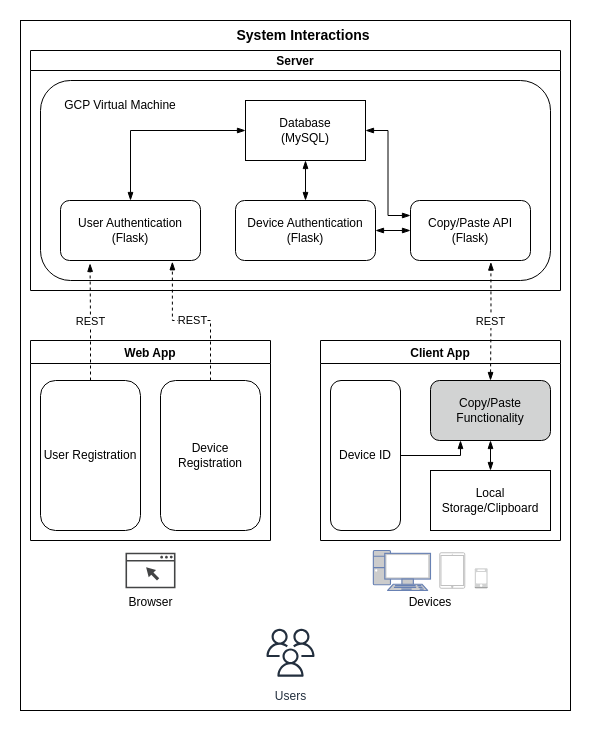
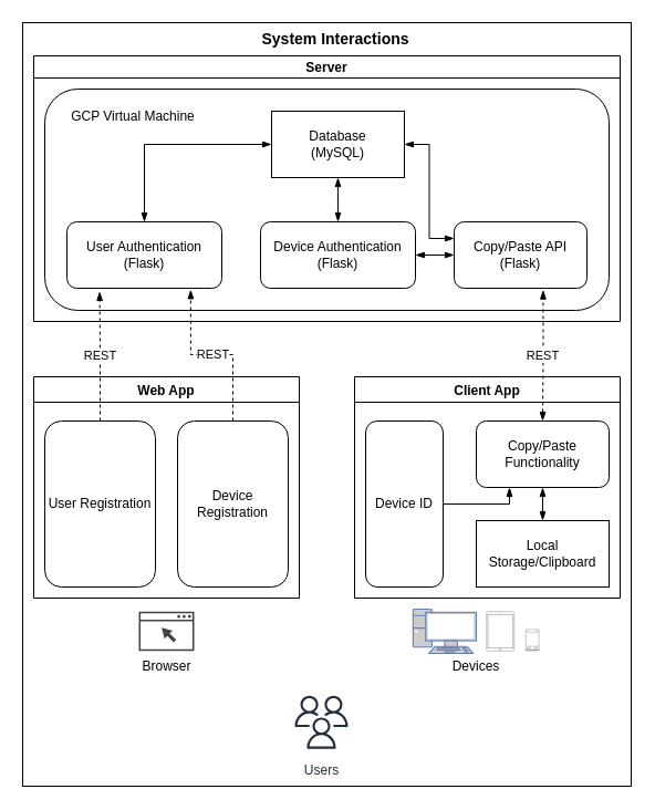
  <mxCell id="0" />
  <mxCell id="1" parent="0" />
  <mxCell id="2" value="Server" style="swimlane;startSize=20;" vertex="1" parent="1"><mxGeometry x="30" y="50" width="530" height="240" as="geometry"><mxRectangle x="40" y="40" width="80" height="30" as="alternateBounds" /></mxGeometry></mxCell>
  <mxCell id="3" value="" style="rounded=1;whiteSpace=wrap;html=1;" vertex="1" parent="2"><mxGeometry x="10" y="30" width="510" height="200" as="geometry" /></mxCell>
  <mxCell id="4" style="edgeStyle=orthogonalEdgeStyle;rounded=0;orthogonalLoop=1;jettySize=auto;html=1;exitX=0.5;exitY=0;exitDx=0;exitDy=0;entryX=0;entryY=0.5;entryDx=0;entryDy=0;startArrow=blockThin;startFill=1;endArrow=blockThin;endFill=1;" edge="1" parent="2" source="5" target="11"><mxGeometry relative="1" as="geometry"><Array as="points"><mxPoint x="100" y="80" /></Array></mxGeometry></mxCell>
  <mxCell id="5" value="User Authentication&lt;br&gt;(Flask)" style="rounded=1;whiteSpace=wrap;html=1;" vertex="1" parent="2"><mxGeometry x="30" y="150" width="140" height="60" as="geometry" /></mxCell>
  <mxCell id="6" style="edgeStyle=orthogonalEdgeStyle;rounded=0;orthogonalLoop=1;jettySize=auto;html=1;exitX=0.5;exitY=0;exitDx=0;exitDy=0;entryX=0.5;entryY=1;entryDx=0;entryDy=0;startArrow=blockThin;startFill=1;endArrow=blockThin;endFill=1;" edge="1" parent="2" source="7" target="11"><mxGeometry relative="1" as="geometry" /></mxCell>
  <mxCell id="7" value="Device Authentication&lt;br&gt;(Flask)" style="rounded=1;whiteSpace=wrap;html=1;" vertex="1" parent="2"><mxGeometry x="205" y="150" width="140" height="60" as="geometry" /></mxCell>
  <mxCell id="8" style="edgeStyle=orthogonalEdgeStyle;rounded=0;orthogonalLoop=1;jettySize=auto;html=1;exitX=0;exitY=0.25;exitDx=0;exitDy=0;entryX=1;entryY=0.5;entryDx=0;entryDy=0;startArrow=blockThin;startFill=1;endArrow=blockThin;endFill=1;" edge="1" parent="2" source="10" target="11"><mxGeometry relative="1" as="geometry" /></mxCell>
  <mxCell id="9" style="edgeStyle=orthogonalEdgeStyle;rounded=0;orthogonalLoop=1;jettySize=auto;html=1;exitX=0;exitY=0.5;exitDx=0;exitDy=0;entryX=1;entryY=0.5;entryDx=0;entryDy=0;startArrow=blockThin;startFill=1;endArrow=blockThin;endFill=1;" edge="1" parent="2" source="10" target="7"><mxGeometry relative="1" as="geometry" /></mxCell>
  <mxCell id="10" value="Copy/Paste API&lt;br&gt;(Flask)" style="rounded=1;whiteSpace=wrap;html=1;" vertex="1" parent="2"><mxGeometry x="380" y="150" width="120" height="60" as="geometry" /></mxCell>
  <mxCell id="11" value="Database&lt;br&gt;(MySQL)" style="rounded=0;whiteSpace=wrap;html=1;" vertex="1" parent="2"><mxGeometry x="215" y="50" width="120" height="60" as="geometry" /></mxCell>
  <mxCell id="12" value="GCP Virtual Machine" style="text;html=1;strokeColor=none;fillColor=none;align=center;verticalAlign=middle;whiteSpace=wrap;rounded=0;" vertex="1" parent="2"><mxGeometry x="20" y="40" width="140" height="30" as="geometry" /></mxCell>
  <mxCell id="13" value="Web App" style="swimlane;" vertex="1" parent="1"><mxGeometry x="30" y="340" width="240" height="200" as="geometry" /></mxCell>
  <mxCell id="14" value="User Registration" style="rounded=1;whiteSpace=wrap;html=1;" vertex="1" parent="13"><mxGeometry x="10" y="40" width="100" height="150" as="geometry" /></mxCell>
  <mxCell id="15" value="Device Registration" style="rounded=1;whiteSpace=wrap;html=1;" vertex="1" parent="13"><mxGeometry x="130" y="40" width="100" height="150" as="geometry" /></mxCell>
  <mxCell id="16" value="Client App" style="swimlane;" vertex="1" parent="1"><mxGeometry x="320" y="340" width="240" height="200" as="geometry" /></mxCell>
  <mxCell id="17" value="Local Storage/Clipboard" style="rounded=0;whiteSpace=wrap;html=1;" vertex="1" parent="16"><mxGeometry x="110" y="130" width="120" height="60" as="geometry" /></mxCell>
  <mxCell id="18" style="edgeStyle=orthogonalEdgeStyle;rounded=0;orthogonalLoop=1;jettySize=auto;html=1;exitX=0.5;exitY=1;exitDx=0;exitDy=0;entryX=0.5;entryY=0;entryDx=0;entryDy=0;startArrow=blockThin;startFill=1;endArrow=blockThin;endFill=1;" edge="1" parent="16" source="20" target="17"><mxGeometry relative="1" as="geometry" /></mxCell>
  <mxCell id="19" style="edgeStyle=orthogonalEdgeStyle;rounded=0;orthogonalLoop=1;jettySize=auto;html=1;exitX=1;exitY=0.5;exitDx=0;exitDy=0;entryX=0.25;entryY=1;entryDx=0;entryDy=0;startArrow=none;startFill=0;endArrow=blockThin;endFill=1;" edge="1" parent="16" source="21" target="20"><mxGeometry relative="1" as="geometry"><Array as="points"><mxPoint x="140" y="115" /></Array></mxGeometry></mxCell>
- <mxCell id="20" value="Copy/Paste&lt;br&gt;Functionality" style="rounded=1;whiteSpace=wrap;html=1;fillColor=#d2d3d3;" vertex="1" parent="16"><mxGeometry x="110" y="40" width="120" height="60" as="geometry" /></mxCell>
+ <mxCell id="20" value="Copy/Paste&lt;br&gt;Functionality" style="rounded=1;whiteSpace=wrap;html=1;" vertex="1" parent="16"><mxGeometry x="110" y="40" width="120" height="60" as="geometry" /></mxCell>
  <mxCell id="21" value="Device ID" style="rounded=1;whiteSpace=wrap;html=1;" vertex="1" parent="16"><mxGeometry x="10" y="40" width="70" height="150" as="geometry" /></mxCell>
  <mxCell id="22" value="REST" style="edgeStyle=orthogonalEdgeStyle;rounded=0;orthogonalLoop=1;jettySize=auto;html=1;exitX=0.5;exitY=0;exitDx=0;exitDy=0;entryX=0.211;entryY=1.05;entryDx=0;entryDy=0;entryPerimeter=0;startArrow=none;startFill=0;endArrow=blockThin;endFill=1;dashed=1;" edge="1" parent="1" source="14" target="5"><mxGeometry relative="1" as="geometry" /></mxCell>
  <mxCell id="23" value="REST" style="edgeStyle=orthogonalEdgeStyle;rounded=0;orthogonalLoop=1;jettySize=auto;html=1;exitX=0.5;exitY=0;exitDx=0;exitDy=0;entryX=0.799;entryY=1.021;entryDx=0;entryDy=0;startArrow=none;startFill=0;endArrow=blockThin;endFill=1;entryPerimeter=0;dashed=1;" edge="1" parent="1" source="15" target="5"><mxGeometry relative="1" as="geometry" /></mxCell>
  <mxCell id="24" value="REST" style="edgeStyle=orthogonalEdgeStyle;rounded=0;orthogonalLoop=1;jettySize=auto;html=1;startArrow=blockThin;startFill=1;endArrow=blockThin;endFill=1;dashed=1;entryX=0.67;entryY=1.027;entryDx=0;entryDy=0;entryPerimeter=0;" edge="1" parent="1" target="10"><mxGeometry relative="1" as="geometry"><mxPoint x="490" y="380" as="sourcePoint" /></mxGeometry></mxCell>
  <mxCell id="25" value="Browser" style="sketch=0;pointerEvents=1;shadow=0;dashed=0;html=1;strokeColor=none;fillColor=#434445;aspect=fixed;labelPosition=center;verticalLabelPosition=bottom;verticalAlign=top;align=center;outlineConnect=0;shape=mxgraph.vvd.web_browser;" vertex="1" parent="1"><mxGeometry x="125" y="552.25" width="50" height="35.5" as="geometry" /></mxCell>
  <mxCell id="26" value="" style="fontColor=#0066CC;verticalAlign=top;verticalLabelPosition=bottom;labelPosition=center;align=center;html=1;outlineConnect=0;fillColor=#CCCCCC;strokeColor=#6881B3;gradientColor=none;gradientDirection=north;strokeWidth=2;shape=mxgraph.networks.pc;" vertex="1" parent="1"><mxGeometry x="372.85" y="550" width="57.14" height="40" as="geometry" /></mxCell>
  <mxCell id="27" value="" style="outlineConnect=0;dashed=0;verticalLabelPosition=bottom;verticalAlign=top;align=center;html=1;shape=mxgraph.aws3.mobile_client;fillColor=#D2D3D3;gradientColor=none;" vertex="1" parent="1"><mxGeometry x="474.28" y="567.75" width="12.86" height="20" as="geometry" /></mxCell>
  <mxCell id="28" value="" style="html=1;verticalLabelPosition=bottom;labelBackgroundColor=#ffffff;verticalAlign=top;shadow=0;dashed=0;strokeWidth=1;shape=mxgraph.ios7.misc.ipad10inch;strokeColor=#c0c0c0;" vertex="1" parent="1"><mxGeometry x="439.28" y="552.25" width="25" height="35.5" as="geometry" /></mxCell>
  <mxCell id="29" value="Devices" style="text;html=1;strokeColor=none;fillColor=none;align=center;verticalAlign=middle;whiteSpace=wrap;rounded=0;" vertex="1" parent="1"><mxGeometry x="400" y="587.25" width="60" height="30" as="geometry" /></mxCell>
  <mxCell id="30" value="Users" style="sketch=0;outlineConnect=0;fontColor=#232F3E;gradientColor=none;strokeColor=#232F3E;fillColor=#ffffff;dashed=0;verticalLabelPosition=bottom;verticalAlign=top;align=center;html=1;fontSize=12;fontStyle=0;aspect=fixed;shape=mxgraph.aws4.resourceIcon;resIcon=mxgraph.aws4.users;" vertex="1" parent="1"><mxGeometry x="260" y="622.25" width="60" height="60" as="geometry" /></mxCell>
  <mxCell id="31" value="" style="rounded=0;whiteSpace=wrap;html=1;fontSize=14;fillColor=none;" vertex="1" parent="1"><mxGeometry x="20" y="20" width="550" height="690" as="geometry" /></mxCell>
  <mxCell id="32" value="System Interactions" style="text;html=1;strokeColor=none;fillColor=none;align=center;verticalAlign=middle;whiteSpace=wrap;rounded=0;fontStyle=1;fontSize=14;" vertex="1" parent="1"><mxGeometry x="232.85" y="20" width="140" height="30" as="geometry" /></mxCell>
